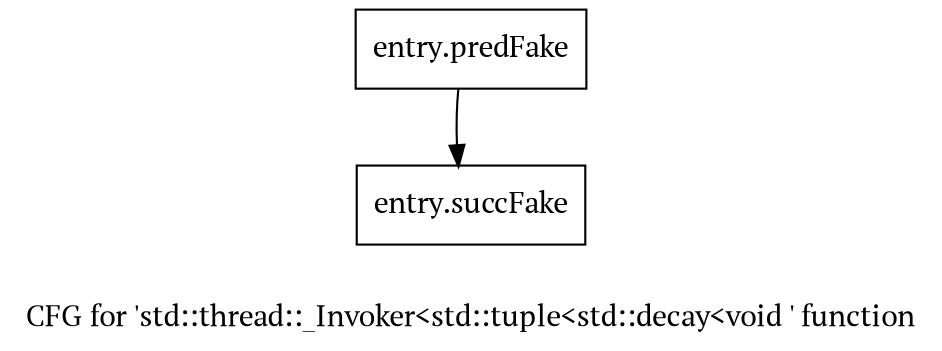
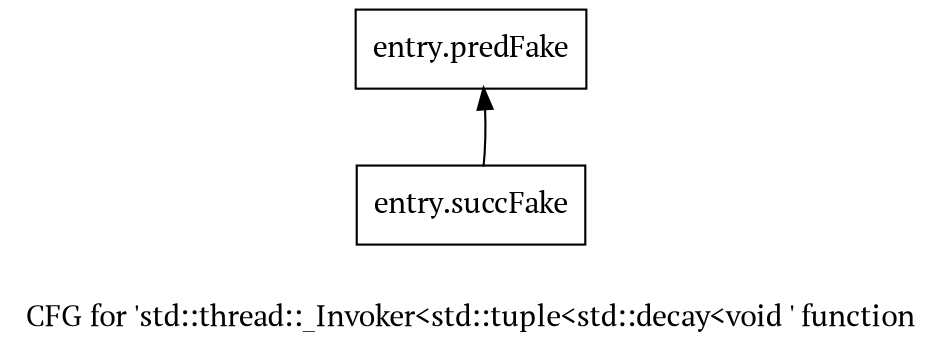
  digraph {
    label="CFG for 'std::thread::_Invoker\<std::tuple\<std::decay\<void ' function"
    fontname="PT Serif"
    node [shape=record fontname="PT Serif"]
    n1 [label="{entry.predFake}"]
    n2 [filename="/tools/Xilinx/Vitis_HLS/2023.1/tps/lnx64/gcc-8.3.0/lib/gcc/x86_64-pc-linux-gnu/8.3.0/../../../../include/c++/8.3.0/thread" label="{entry.succFake}" linenumber=266]
-   n1 -> n2 [execusionnum=1 filename="/tools/Xilinx/Vitis_HLS/2023.1/tps/lnx64/gcc-8.3.0/lib/gcc/x86_64-pc-linux-gnu/8.3.0/../../../../include/c++/8.3.0/thread" fontname="PT Serif"]
+   n2 -> n1 [execusionnum=1 filename="/tools/Xilinx/Vitis_HLS/2023.1/tps/lnx64/gcc-8.3.0/lib/gcc/x86_64-pc-linux-gnu/8.3.0/../../../../include/c++/8.3.0/thread" fontname="PT Serif"]
  }
